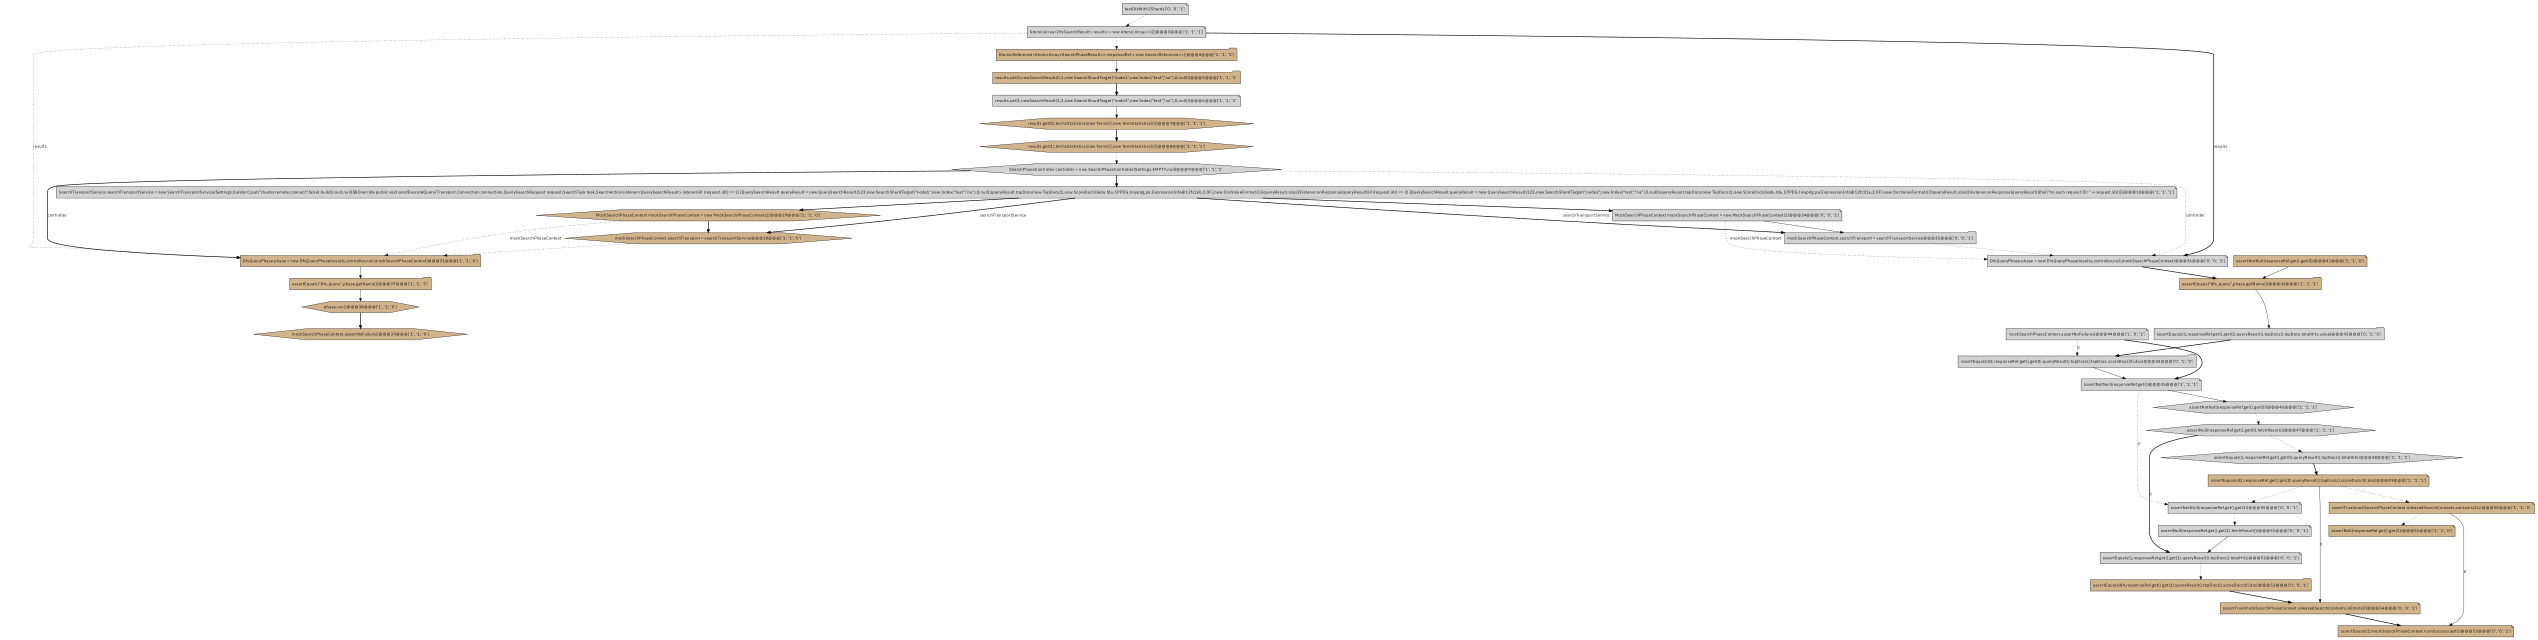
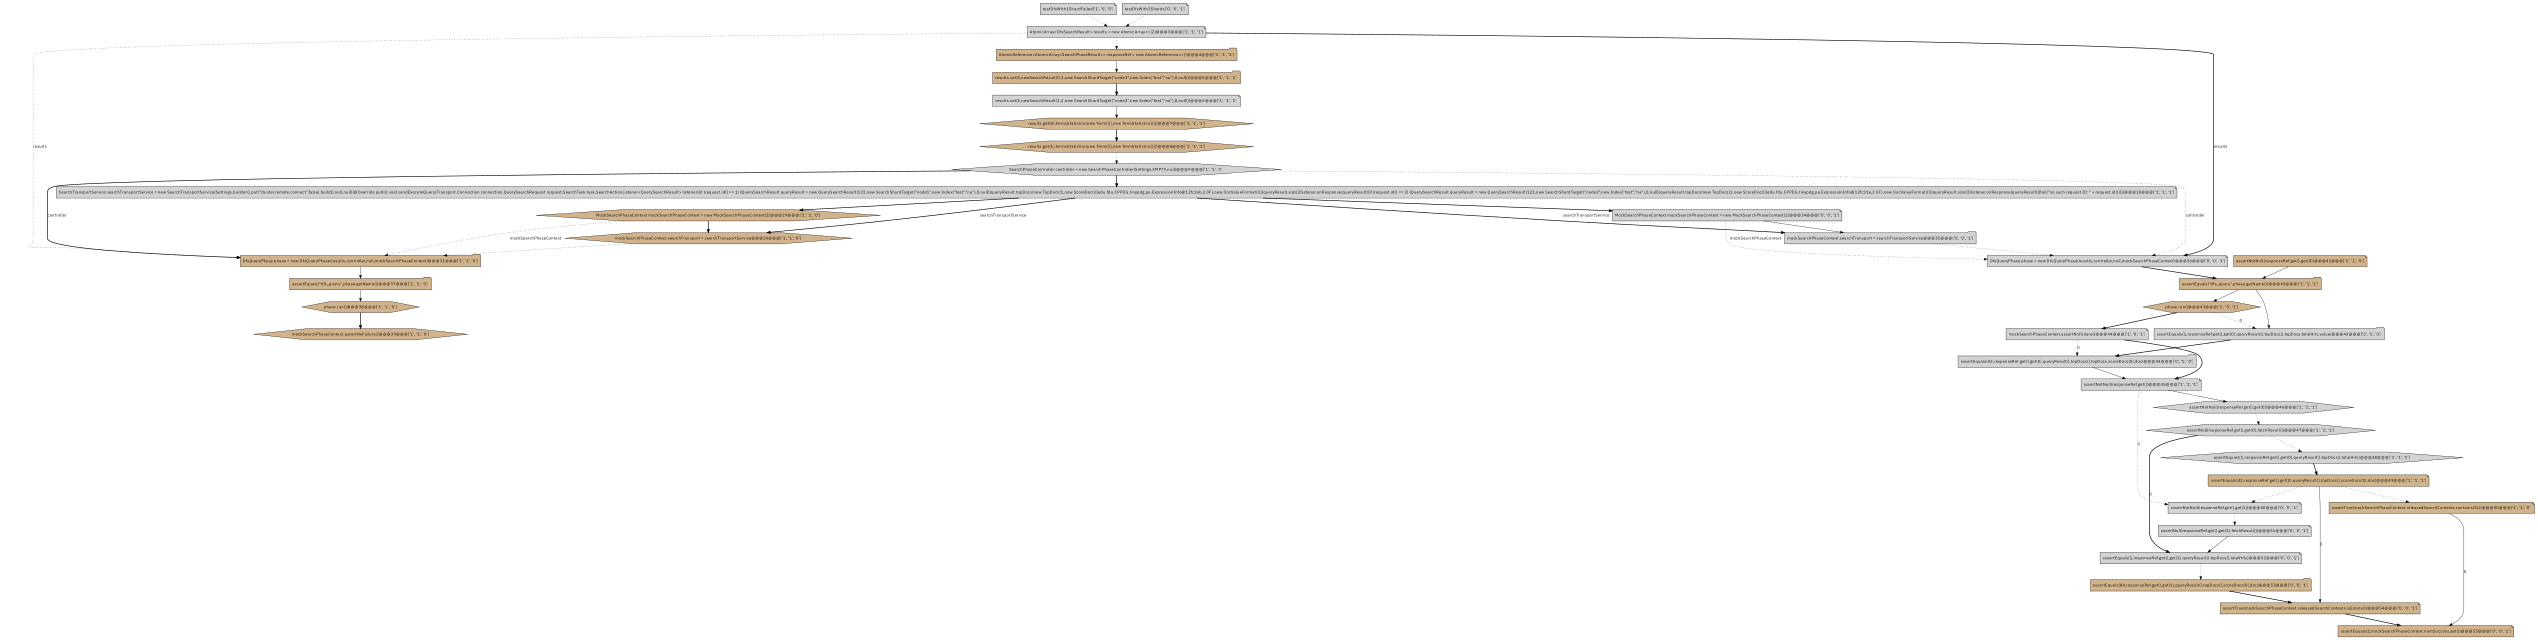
  digraph {
    fontname="IBM Plex Sans"
    node [fillcolor=lightgrey fontname="IBM Plex Sans" shape=note style=filled]
    edge [fontname="IBM Plex Sans" style=dotted]
    n1 [label="results.set(1,newSearchResult(1,2,new SearchShardTarget(\"node2\",new Index(\"test\",\"na\"),0,null)))@@@6@@@['1', '1', '1']"]
    n2 [fillcolor=tan label="results.get(0).termsStatistics(new Term((((,new TermStatistics(((()@@@7@@@['1', '1', '1']" shape=hexagon]
    n3 [fillcolor=tan label="results.get(1).termsStatistics(new Term((((,new TermStatistics(((()@@@8@@@['1', '1', '1']" shape=hexagon]
    n4 [label="assertEquals(1,responseRef.get().get(1).queryResult().topDocs().totalHits)@@@52@@@['0', '0', '1']"]
    n5 [fillcolor=tan label="assertEquals(84,responseRef.get().get(1).queryResult().topDocs().scoreDocs(0(.doc)@@@53@@@['0', '0', '1']" shape=folder]
    n6 [fillcolor=tan label="assertTrue(mockSearchPhaseContext.releasedSearchContexts.isEmpty())@@@54@@@['0', '0', '1']"]
    n7 [label="mockSearchPhaseContext.searchTransport = searchTransportService@@@35@@@['0', '0', '1']" shape=folder]
    n8 [label="DfsQueryPhase phase = new DfsQueryPhase(results,controller,null,mockSearchPhaseContext)@@@36@@@['0', '0', '1']"]
    n9 [fillcolor=tan label="assertEquals(\"dfs_query\",phase.getName())@@@42@@@['1', '1', '1']" shape=folder]
+   n10 [fillcolor=tan label="phase.run()@@@43@@@['1', '0', '1']" shape=hexagon]
    n11 [label="assertEquals(1,responseRef.get().get(0).queryResult().topDocs().topDocs.totalHits.value)@@@43@@@['0', '1', '0']" shape=folder]
    n12 [label="mockSearchPhaseContext.assertNoFailure()@@@44@@@['1', '0', '1']"]
    n13 [label="assertEquals(42,responseRef.get().get(0).queryResult().topDocs().topDocs.scoreDocs(0(.doc)@@@44@@@['0', '1', '0']" shape=folder]
    n14 [label="assertNotNull(responseRef.get())@@@45@@@['1', '1', '1']"]
+   n15 [label="testDfsWith1ShardFailed['1', '0', '0']"]
    n16 [label="AtomicArray<DfsSearchResult> results = new AtomicArray<>(2)@@@3@@@['1', '1', '1']"]
    n17 [fillcolor=tan label="DfsQueryPhase phase = new DfsQueryPhase(results,controller,null,mockSearchPhaseContext)@@@31@@@['1', '1', '0']" shape=folder]
    n18 [fillcolor=tan label="AtomicReference<AtomicArray<SearchPhaseResult>> responseRef = new AtomicReference<>()@@@4@@@['1', '1', '1']" shape=folder]
    n19 [fillcolor=tan label="assertNotNull(responseRef.get().get(0))@@@41@@@['1', '1', '0']"]
    n20 [label="assertNotNull(responseRef.get().get(1))@@@50@@@['0', '0', '1']"]
    n21 [label="assertNotNull(responseRef.get().get(0))@@@46@@@['1', '1', '1']" shape=hexagon]
    n22 [label="assertNull(responseRef.get().get(1).fetchResult())@@@51@@@['0', '0', '1']"]
    n23 [label="assertNull(responseRef.get().get(0).fetchResult())@@@47@@@['1', '1', '1']" shape=hexagon]
    n24 [fillcolor=tan label="assertEquals(2,mockSearchPhaseContext.numSuccess.get())@@@55@@@['0', '0', '1']"]
    n25 [fillcolor=tan label="assertEquals(\"dfs_query\",phase.getName())@@@37@@@['1', '1', '0']" shape=folder]
    n26 [fillcolor=tan label="phase.run()@@@38@@@['1', '1', '0']" shape=hexagon]
    n27 [label="assertEquals(1,responseRef.get().get(0).queryResult().topDocs().totalHits)@@@48@@@['1', '1', '1']" shape=hexagon]
    n28 [fillcolor=tan label="assertEquals(42,responseRef.get().get(0).queryResult().topDocs().scoreDocs(0(.doc)@@@49@@@['1', '1', '1']"]
    n29 [fillcolor=tan label="assertTrue(mockSearchPhaseContext.releasedSearchContexts.contains(2L))@@@50@@@['1', '1', '0']"]
    n30 [fillcolor=tan label="results.set(0,newSearchResult(0,1,new SearchShardTarget(\"node1\",new Index(\"test\",\"na\"),0,null)))@@@5@@@['1', '1', '1']" shape=folder]
    n31 [fillcolor=tan label="mockSearchPhaseContext.searchTransport = searchTransportService@@@30@@@['1', '1', '0']" shape=hexagon]
-   n32 [fillcolor=tan label="assertNull(responseRef.get().get(1))@@@51@@@['1', '1', '0']"]
    n33 [fillcolor=tan label="mockSearchPhaseContext.assertNoFailure()@@@39@@@['1', '1', '0']" shape=hexagon]
    n34 [label="SearchTransportService searchTransportService = new SearchTransportService(Settings.builder().put(\"cluster.remote.connect\",false).build(),null,null){@Override public void sendExecuteQuery(Transport.Connection connection,QuerySearchRequest request,SearchTask task,SearchActionListener<QuerySearchResult> listener){if (request.id() == 1) {QuerySearchResult queryResult = new QuerySearchResult(123,new SearchShardTarget(\"node1\",new Index(\"test\",\"na\"),0,null))queryResult.topDocs(new TopDocs(1,new ScoreDoc((((edu.fdu.CPPDG.tinypdg.pe.ExpressionInfo@12fc2eb,2.0F),new DocValueFormat(((()queryResult.size(2)listener.onResponse(queryResult)}if (request.id() == 2) {QuerySearchResult queryResult = new QuerySearchResult(123,new SearchShardTarget(\"node2\",new Index(\"test\",\"na\"),0,null))queryResult.topDocs(new TopDocs(1,new ScoreDoc((((edu.fdu.CPPDG.tinypdg.pe.ExpressionInfo@12fc31e,2.0F),new DocValueFormat(((()queryResult.size(2)listener.onResponse(queryResult)}{fail(\"no such request ID: \" + request.id())}}}@@@10@@@['1', '1', '1']"]
    n35 [fillcolor=tan label="MockSearchPhaseContext mockSearchPhaseContext = new MockSearchPhaseContext(2)@@@29@@@['1', '1', '0']" shape=hexagon]
    n36 [label="MockSearchPhaseContext mockSearchPhaseContext = new MockSearchPhaseContext(2)@@@34@@@['0', '0', '1']"]
    n37 [label="SearchPhaseController controller = new SearchPhaseController(Settings.EMPTY,null)@@@9@@@['1', '1', '1']" shape=hexagon]
    n38 [label="testDfsWith2Shards['0', '0', '1']"]
    n1 -> n2 [style=solid]
    n2 -> n3 [style=bold]
    n3 -> n37
    n4 -> n5
    n5 -> n6 [style=bold]
    n6 -> n24 [style=bold]
    n7 -> n8
    n8 -> n9 [style=bold]
+   n9 -> n10 [style=solid]
    n9 -> n11 [style=solid]
+   n10 -> n11 [label=0]
+   n10 -> n12 [style=bold]
    n11 -> n13 [style=bold]
    n12 -> n13 [label=0]
    n12 -> n14 [style=bold]
    n13 -> n14 [style=solid]
    n14 -> n20 [label=0]
    n14 -> n21 [style=solid]
+   n15 -> n16
    n16 -> n8 [label=results style=bold]
    n16 -> n17 [label=results]
    n16 -> n18
    n17 -> n25 [style=solid]
    n18 -> n30 [style=solid]
    n19 -> n9 [style=solid]
    n20 -> n22
    n21 -> n23
    n22 -> n4 [style=solid]
    n23 -> n4 [label=0 style=bold]
    n23 -> n27
    n25 -> n26 [style=solid]
    n26 -> n33 [style=bold]
    n27 -> n28 [style=bold]
    n28 -> n6 [label=0 style=solid]
    n28 -> n20
    n28 -> n29
    n29 -> n24 [label=0 style=solid]
-   n29 -> n32
    n30 -> n1 [style=bold]
    n31 -> n17
    n34 -> n7 [label=searchTransportService style=bold]
    n34 -> n31 [label=searchTransportService style=bold]
    n34 -> n35 [style=bold]
    n34 -> n36 [style=bold]
    n35 -> n17 [label=mockSearchPhaseContext]
    n35 -> n31 [style=bold]
    n36 -> n7 [style=solid]
    n36 -> n8 [label=mockSearchPhaseContext]
    n37 -> n8 [label=controller]
    n37 -> n17 [label=controller style=bold]
    n37 -> n34 [style=bold]
    n38 -> n16
  }
